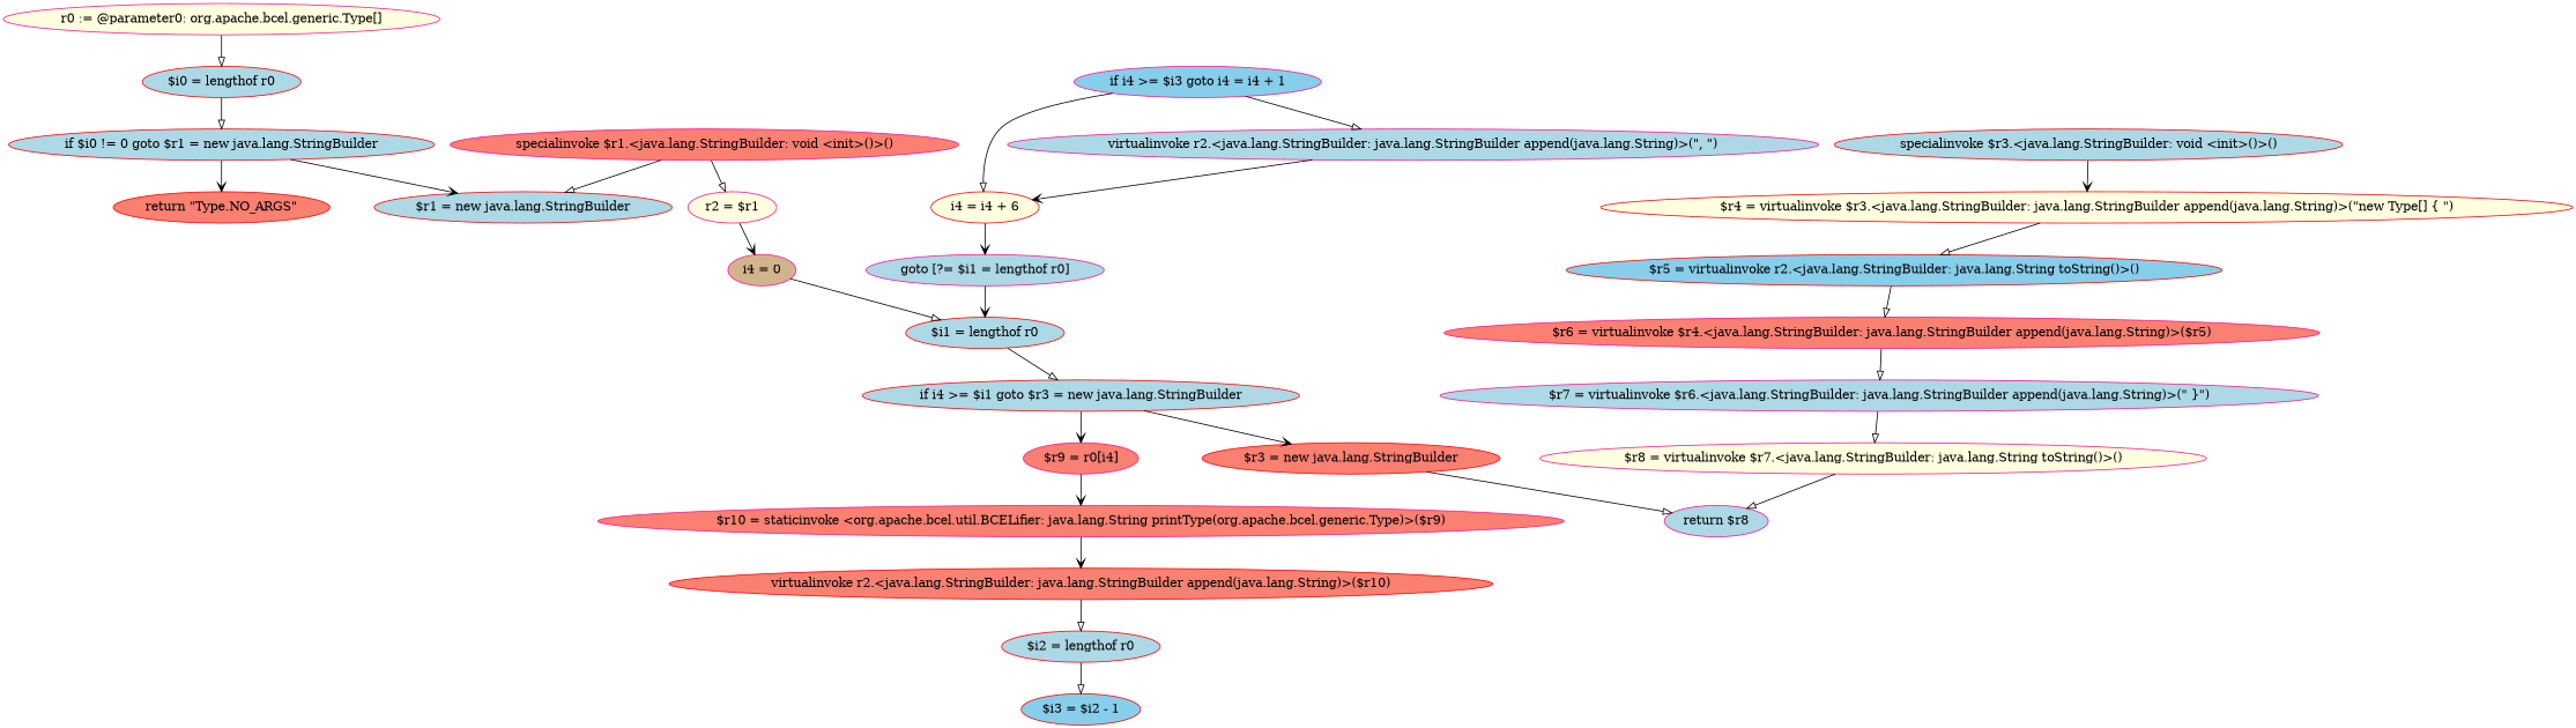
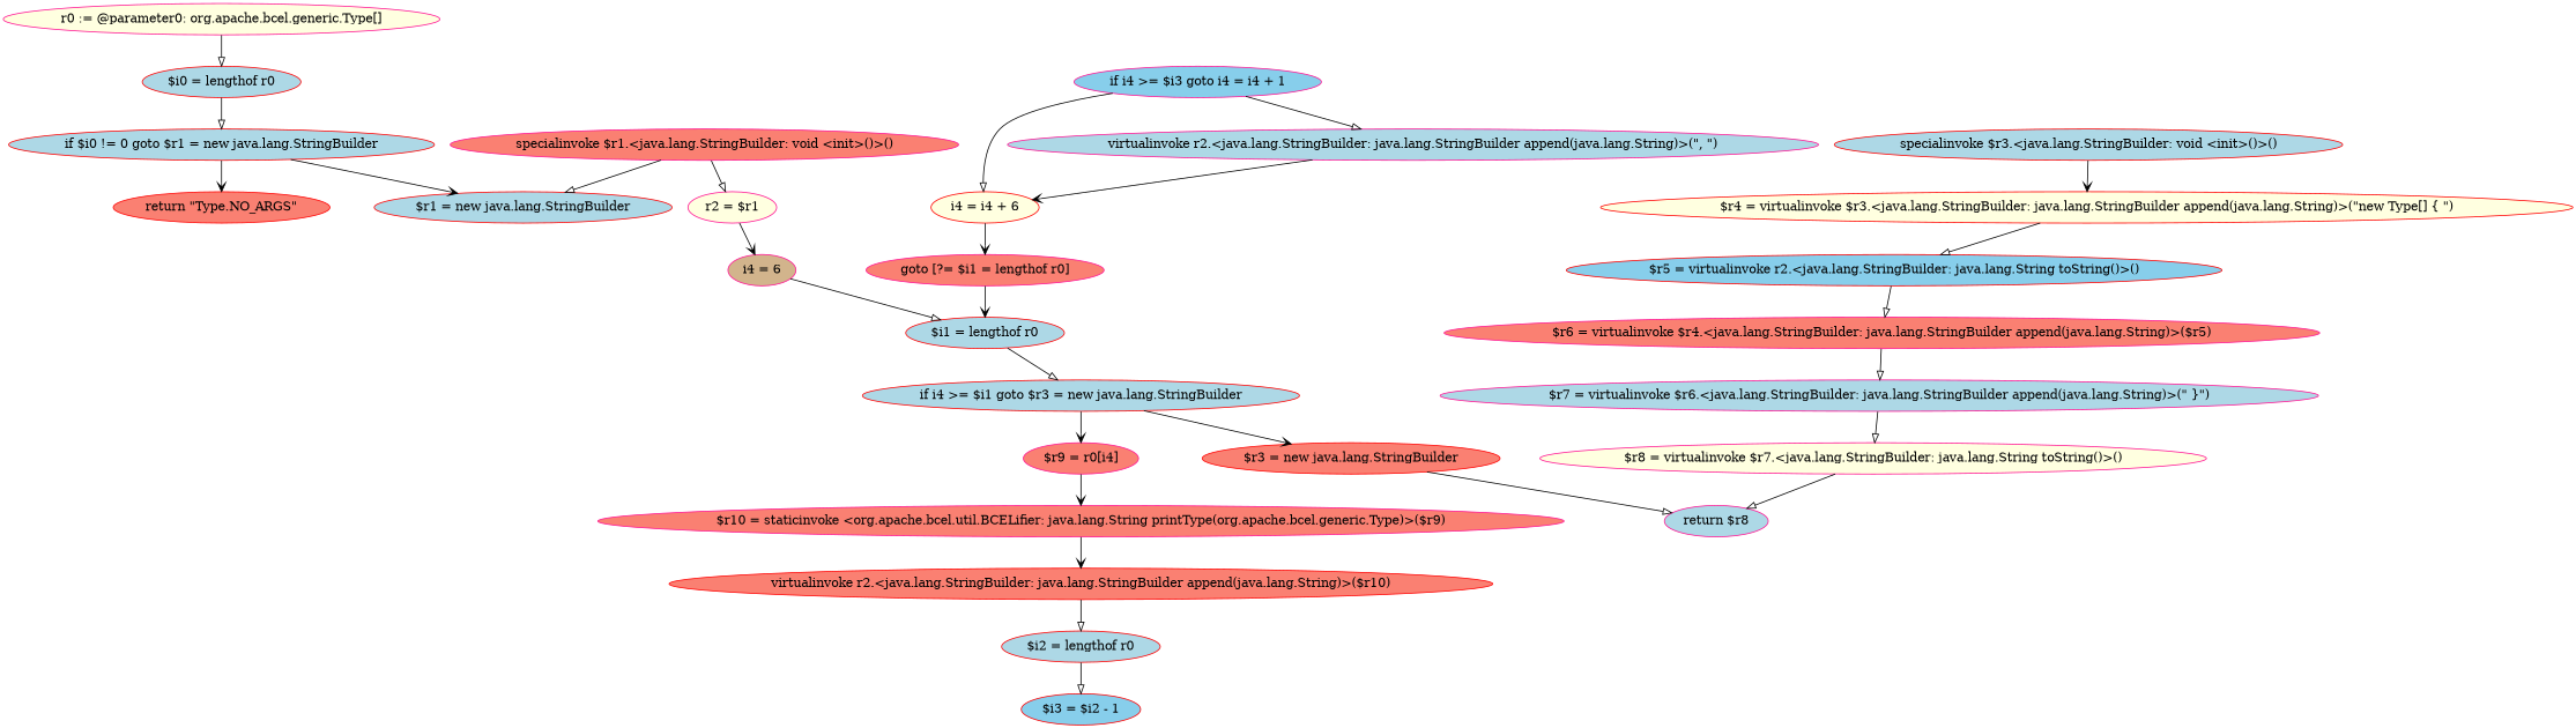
  digraph {
    node [color=red fillcolor=lightblue style=filled]
    edge [arrowhead=onormal]
    "r0 := @parameter0: org.apache.bcel.generic.Type[]" [color=deeppink fillcolor=lightyellow]
    "$i0 = lengthof r0"
    "if $i0 != 0 goto $r1 = new java.lang.StringBuilder"
    "return \"Type.NO_ARGS\"" [fillcolor=salmon]
    "$r1 = new java.lang.StringBuilder"
    "specialinvoke $r1.<java.lang.StringBuilder: void <init>()>()" [color=deeppink fillcolor=salmon]
    "r2 = $r1" [color=deeppink fillcolor=lightyellow]
-   "i4 = 0" [color=deeppink fillcolor=tan]
+   "i4 = 0" [color=deeppink fillcolor=tan label="i4 = 6"]
    "$i1 = lengthof r0"
    "if i4 >= $i1 goto $r3 = new java.lang.StringBuilder"
    "$r9 = r0[i4]" [color=deeppink fillcolor=salmon]
    "$r3 = new java.lang.StringBuilder" [fillcolor=salmon]
    "$r10 = staticinvoke <org.apache.bcel.util.BCELifier: java.lang.String printType(org.apache.bcel.generic.Type)>($r9)" [color=deeppink fillcolor=salmon]
    "return $r8" [color=deeppink]
    "virtualinvoke r2.<java.lang.StringBuilder: java.lang.StringBuilder append(java.lang.String)>($r10)" [fillcolor=salmon]
    "$i2 = lengthof r0"
    "$i3 = $i2 - 1" [fillcolor=skyblue]
    "if i4 >= $i3 goto i4 = i4 + 1" [color=deeppink fillcolor=skyblue]
    "virtualinvoke r2.<java.lang.StringBuilder: java.lang.StringBuilder append(java.lang.String)>(\", \")" [color=deeppink]
    n20 [fillcolor=lightyellow label="i4 = i4 + 6"]
-   "goto [?= $i1 = lengthof r0]" [color=deeppink]
+   "goto [?= $i1 = lengthof r0]" [color=deeppink fillcolor=salmon]
    "$r4 = virtualinvoke $r3.<java.lang.StringBuilder: java.lang.StringBuilder append(java.lang.String)>(\"new Type[] { \")" [fillcolor=lightyellow]
    "specialinvoke $r3.<java.lang.StringBuilder: void <init>()>()"
    "$r5 = virtualinvoke r2.<java.lang.StringBuilder: java.lang.String toString()>()" [fillcolor=skyblue]
    "$r6 = virtualinvoke $r4.<java.lang.StringBuilder: java.lang.StringBuilder append(java.lang.String)>($r5)" [color=deeppink fillcolor=salmon]
    "$r7 = virtualinvoke $r6.<java.lang.StringBuilder: java.lang.StringBuilder append(java.lang.String)>(\" }\")" [color=deeppink]
    "$r8 = virtualinvoke $r7.<java.lang.StringBuilder: java.lang.String toString()>()" [color=deeppink fillcolor=lightyellow]
    "r0 := @parameter0: org.apache.bcel.generic.Type[]" -> "$i0 = lengthof r0"
    "$i0 = lengthof r0" -> "if $i0 != 0 goto $r1 = new java.lang.StringBuilder"
    "if $i0 != 0 goto $r1 = new java.lang.StringBuilder" -> "return \"Type.NO_ARGS\"" [arrowhead=vee]
    "if $i0 != 0 goto $r1 = new java.lang.StringBuilder" -> "$r1 = new java.lang.StringBuilder" [arrowhead=vee]
    "specialinvoke $r1.<java.lang.StringBuilder: void <init>()>()" -> "$r1 = new java.lang.StringBuilder"
    "specialinvoke $r1.<java.lang.StringBuilder: void <init>()>()" -> "r2 = $r1"
    "r2 = $r1" -> "i4 = 0" [arrowhead=vee]
    "i4 = 0" -> "$i1 = lengthof r0"
    "$i1 = lengthof r0" -> "if i4 >= $i1 goto $r3 = new java.lang.StringBuilder"
    "if i4 >= $i1 goto $r3 = new java.lang.StringBuilder" -> "$r9 = r0[i4]" [arrowhead=vee]
    "if i4 >= $i1 goto $r3 = new java.lang.StringBuilder" -> "$r3 = new java.lang.StringBuilder" [arrowhead=vee]
    "$r9 = r0[i4]" -> "$r10 = staticinvoke <org.apache.bcel.util.BCELifier: java.lang.String printType(org.apache.bcel.generic.Type)>($r9)" [arrowhead=vee]
    "$r3 = new java.lang.StringBuilder" -> "return $r8"
    "$r10 = staticinvoke <org.apache.bcel.util.BCELifier: java.lang.String printType(org.apache.bcel.generic.Type)>($r9)" -> "virtualinvoke r2.<java.lang.StringBuilder: java.lang.StringBuilder append(java.lang.String)>($r10)" [arrowhead=vee]
    "virtualinvoke r2.<java.lang.StringBuilder: java.lang.StringBuilder append(java.lang.String)>($r10)" -> "$i2 = lengthof r0"
    "$i2 = lengthof r0" -> "$i3 = $i2 - 1"
    "if i4 >= $i3 goto i4 = i4 + 1" -> "virtualinvoke r2.<java.lang.StringBuilder: java.lang.StringBuilder append(java.lang.String)>(\", \")"
    "if i4 >= $i3 goto i4 = i4 + 1" -> n20
    "virtualinvoke r2.<java.lang.StringBuilder: java.lang.StringBuilder append(java.lang.String)>(\", \")" -> n20 [arrowhead=vee]
    n20 -> "goto [?= $i1 = lengthof r0]" [arrowhead=vee]
    "goto [?= $i1 = lengthof r0]" -> "$i1 = lengthof r0" [arrowhead=vee]
    "$r4 = virtualinvoke $r3.<java.lang.StringBuilder: java.lang.StringBuilder append(java.lang.String)>(\"new Type[] { \")" -> "$r5 = virtualinvoke r2.<java.lang.StringBuilder: java.lang.String toString()>()"
    "specialinvoke $r3.<java.lang.StringBuilder: void <init>()>()" -> "$r4 = virtualinvoke $r3.<java.lang.StringBuilder: java.lang.StringBuilder append(java.lang.String)>(\"new Type[] { \")" [arrowhead=vee]
    "$r5 = virtualinvoke r2.<java.lang.StringBuilder: java.lang.String toString()>()" -> "$r6 = virtualinvoke $r4.<java.lang.StringBuilder: java.lang.StringBuilder append(java.lang.String)>($r5)"
    "$r6 = virtualinvoke $r4.<java.lang.StringBuilder: java.lang.StringBuilder append(java.lang.String)>($r5)" -> "$r7 = virtualinvoke $r6.<java.lang.StringBuilder: java.lang.StringBuilder append(java.lang.String)>(\" }\")"
    "$r7 = virtualinvoke $r6.<java.lang.StringBuilder: java.lang.StringBuilder append(java.lang.String)>(\" }\")" -> "$r8 = virtualinvoke $r7.<java.lang.StringBuilder: java.lang.String toString()>()"
    "$r8 = virtualinvoke $r7.<java.lang.StringBuilder: java.lang.String toString()>()" -> "return $r8"
  }
